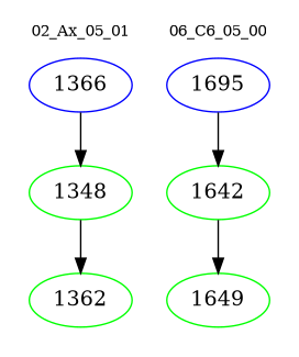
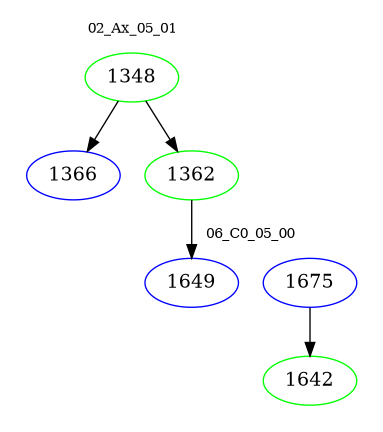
  digraph {
    node [color=green]
    edge [color=black]
    n1 [label=1348]
    n2 [color=blue label=1366]
    n3 [label=1362]
    n4 [label=1642]
-   n5 [color=blue label=1695]
-   n6 [label=1649]
+   n5 [color=blue label=1675]
+   n6 [color=blue label=1649]
    subgraph cluster_1 {
      color=white
      fontsize=10
      label="02_Ax_05_01"
      n1
      n2
      n3
    }
    subgraph cluster_2 {
      color=white
      fontsize=10
-     label="06_C6_05_00"
+     label="06_C0_05_00"
      n4
      n5
      n6
    }
-   n2 -> n1
+   n1 -> n2
    n1 -> n3
-   n4 -> n6
+   n3 -> n6
    n5 -> n4
  }
